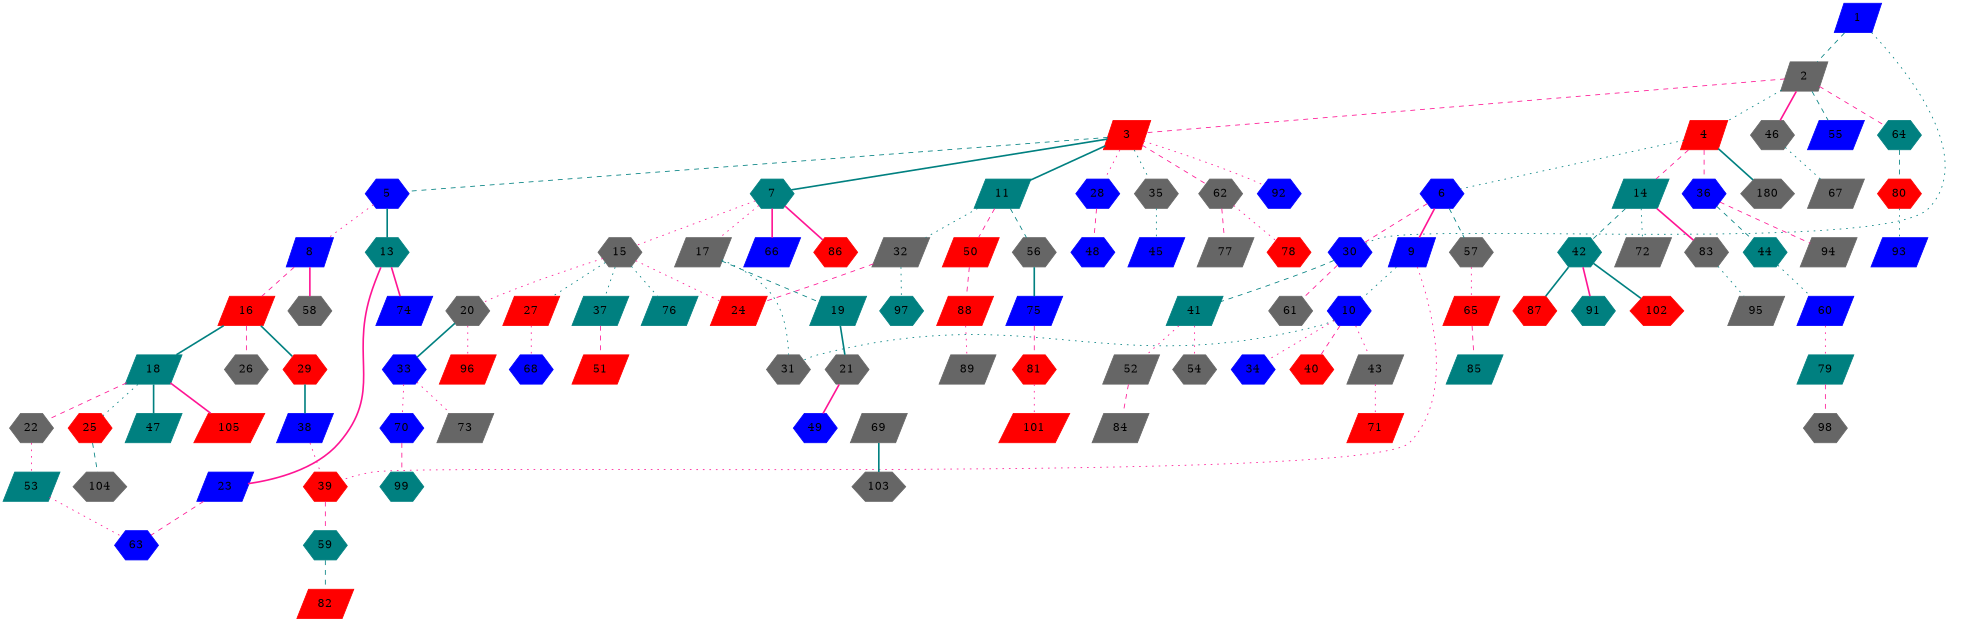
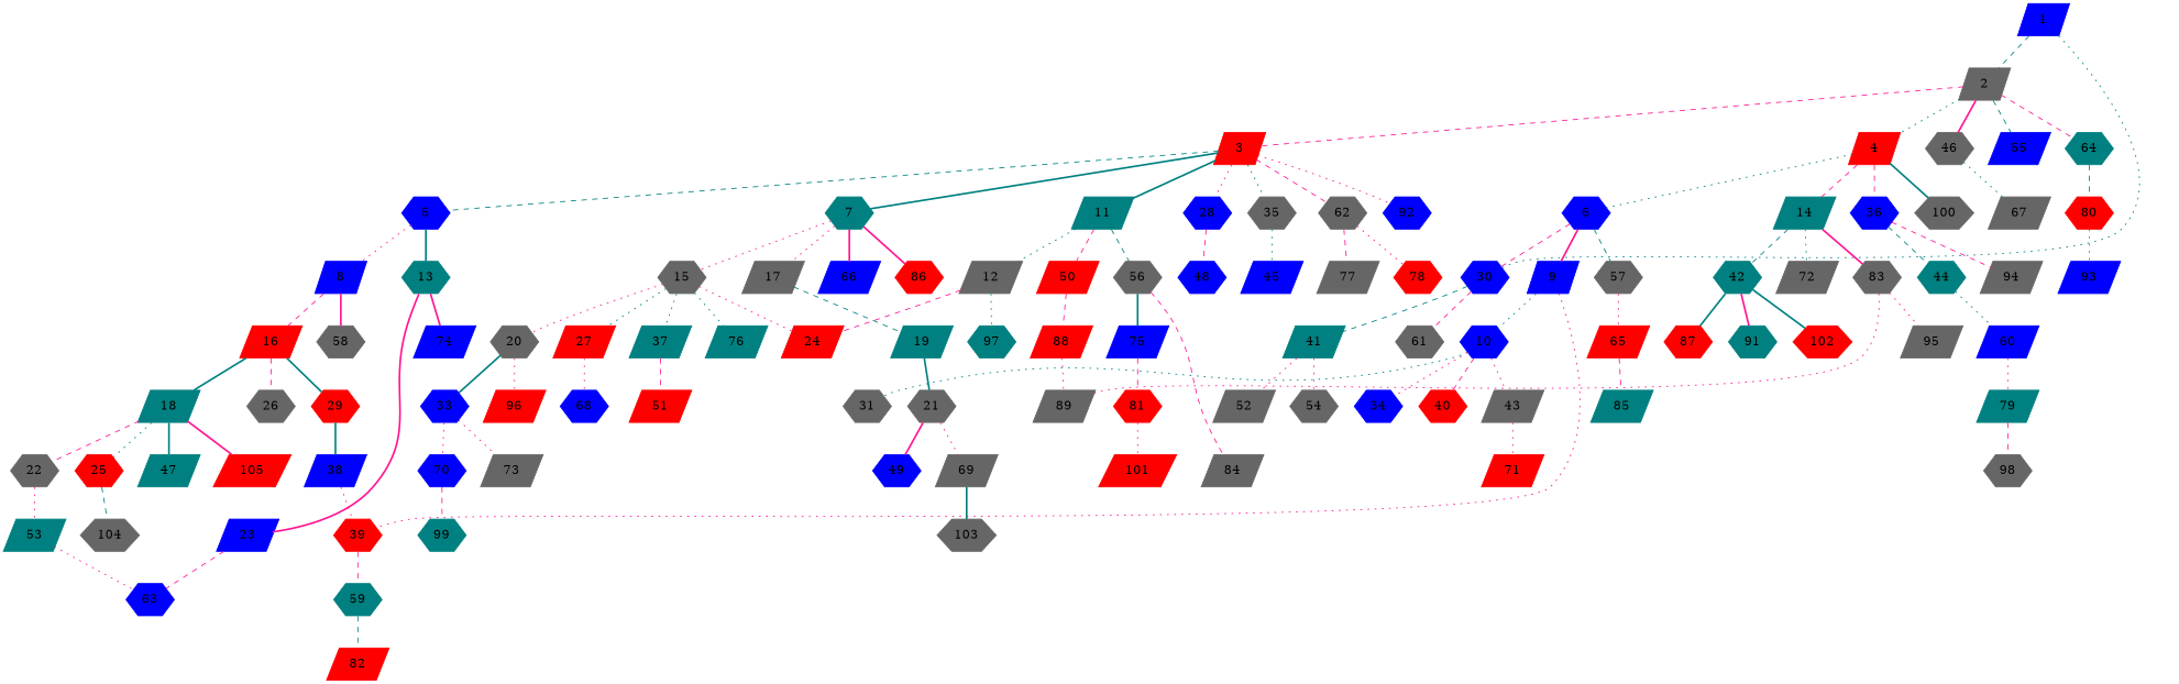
  graph {
    node [color=gray40 shape=hexagon style=filled]
    edge [color=deeppink style=dotted]
    1 [color=blue shape=parallelogram]
    2 [shape=parallelogram]
    30 [color=blue]
    3 [color=red shape=parallelogram]
    4 [color=red shape=parallelogram]
    46
    55 [color=blue shape=parallelogram]
    64 [color=teal]
    41 [color=teal shape=parallelogram]
    61
    5 [color=blue]
    7 [color=teal]
    11 [color=teal shape=parallelogram]
    28 [color=blue]
    35
    62
    92 [color=blue]
    6 [color=blue]
    14 [color=teal shape=parallelogram]
    36 [color=blue]
-   100 [label=180]
+   100
    67 [shape=parallelogram]
    80 [color=red]
    8 [color=blue shape=parallelogram]
    13 [color=teal]
    15
    17 [shape=parallelogram]
    66 [color=blue shape=parallelogram]
    86 [color=red]
-   12 [shape=parallelogram label=32]
+   12 [shape=parallelogram]
    50 [color=red shape=parallelogram]
    56
    48 [color=blue]
    45 [color=blue shape=parallelogram]
    77 [shape=parallelogram]
    78 [color=red]
    9 [color=blue shape=parallelogram]
    57
    42 [color=teal]
    72 [shape=parallelogram]
    83
    44 [color=teal]
    94 [shape=parallelogram]
    16 [color=red shape=parallelogram]
    58
    23 [color=blue shape=parallelogram]
    74 [color=blue shape=parallelogram]
    10 [color=blue]
    39 [color=red]
    65 [color=red shape=parallelogram]
    24 [color=red shape=parallelogram]
    20
    27 [color=red shape=parallelogram]
    37 [color=teal shape=parallelogram]
    76 [color=teal shape=parallelogram]
    31
    19 [color=teal shape=parallelogram]
    18 [color=teal shape=parallelogram]
    26
    29 [color=red]
    34 [color=blue]
    40 [color=red]
    43 [shape=parallelogram]
    59 [color=teal]
    71 [color=red shape=parallelogram]
    97 [color=teal]
    88 [color=red shape=parallelogram]
    75 [color=blue shape=parallelogram]
    63 [color=blue]
    87 [color=red]
    91 [color=teal]
    102 [color=red]
    89 [shape=parallelogram]
    95 [shape=parallelogram]
    33 [color=blue]
    96 [color=red shape=parallelogram]
    68 [color=blue]
    51 [color=red shape=parallelogram]
    22
    25 [color=red]
    47 [color=teal shape=parallelogram]
    105 [color=red shape=parallelogram]
    38 [color=blue shape=parallelogram]
    21
    53 [color=teal shape=parallelogram]
    104
    49 [color=blue]
    69 [shape=parallelogram]
    70 [color=blue]
    73 [shape=parallelogram]
    103
    52 [shape=parallelogram]
    54
    99 [color=teal]
    60 [color=blue shape=parallelogram]
    82 [color=red shape=parallelogram]
    84 [shape=parallelogram]
    79 [color=teal shape=parallelogram]
    81 [color=red]
    85 [color=teal shape=parallelogram]
    98
    93 [color=blue shape=parallelogram]
    101 [color=red shape=parallelogram]
    1 -- 2 [color=teal style=dashed]
    1 -- 30 [color=teal]
    2 -- 3 [style=dashed]
    2 -- 4 [color=teal]
    2 -- 46 [style=bold]
    2 -- 55 [color=teal style=dashed]
    2 -- 64 [style=dashed]
    30 -- 41 [color=teal style=dashed]
    30 -- 61 [style=dashed]
    3 -- 5 [color=teal style=dashed]
    3 -- 7 [color=teal style=bold]
    3 -- 11 [color=teal style=bold]
    3 -- 28
    3 -- 35 [color=teal]
    3 -- 62 [style=dashed]
    3 -- 92
    4 -- 6 [color=teal]
    4 -- 14 [style=dashed]
    4 -- 36 [style=dashed]
    4 -- 100 [color=teal style=bold]
    46 -- 67 [color=teal]
    64 -- 80 [color=teal style=dashed]
    41 -- 52
    41 -- 54
    5 -- 8
    5 -- 13 [color=teal style=bold]
    7 -- 15
    7 -- 17
    7 -- 66 [style=bold]
    7 -- 86 [style=bold]
    11 -- 12 [color=teal]
    11 -- 50 [style=dashed]
    11 -- 56 [color=teal style=dashed]
    28 -- 48 [style=dashed]
    35 -- 45 [color=teal]
    62 -- 77 [style=dashed]
    62 -- 78
    6 -- 30 [style=dashed]
    6 -- 9 [style=bold]
    6 -- 57 [color=teal style=dashed]
    14 -- 42 [color=teal style=dashed]
    14 -- 72 [color=teal]
    14 -- 83 [style=bold]
    36 -- 44 [color=teal style=dashed]
    36 -- 94 [style=dashed]
    80 -- 93 [color=teal]
    8 -- 16 [style=dashed]
    8 -- 58 [style=bold]
    13 -- 23 [style=bold]
    13 -- 74 [style=bold]
    15 -- 24
    15 -- 20
    15 -- 27 [color=teal]
    15 -- 37 [color=teal]
    15 -- 76 [color=teal]
-   17 -- 31 [color=teal]
    17 -- 19 [color=teal style=dashed]
    12 -- 24 [style=dashed]
    12 -- 97 [color=teal]
    50 -- 88 [style=dashed]
    56 -- 75 [color=teal style=bold]
    9 -- 10 [color=teal]
    9 -- 39
    57 -- 65
    42 -- 87 [color=teal style=bold]
    42 -- 91 [style=bold]
    42 -- 102 [color=teal style=bold]
-   83 -- 95 [color=teal]
+   83 -- 89
+   83 -- 95
    44 -- 60 [color=teal]
    16 -- 18 [color=teal style=bold]
    16 -- 26 [style=dashed]
    16 -- 29 [color=teal style=bold]
    23 -- 63 [style=dashed]
    10 -- 31 [color=teal]
    10 -- 34
    10 -- 40 [style=dashed]
    10 -- 43
    39 -- 59 [style=dashed]
    65 -- 85 [style=dashed]
    20 -- 33 [color=teal style=bold]
    20 -- 96
    27 -- 68
    37 -- 51 [style=dashed]
    19 -- 21 [color=teal style=bold]
    18 -- 22 [style=dashed]
    18 -- 25 [color=teal]
    18 -- 47 [color=teal style=bold]
    18 -- 105 [style=bold]
    29 -- 38 [color=teal style=bold]
    43 -- 71
    59 -- 82 [color=teal style=dashed]
    88 -- 89
    75 -- 81 [style=dashed]
    33 -- 70
    33 -- 73
    22 -- 53
    25 -- 104 [color=teal style=dashed]
    38 -- 39
    21 -- 49 [style=bold]
+   21 -- 69
    53 -- 63
    69 -- 103 [color=teal style=bold]
    70 -- 99 [style=dashed]
-   52 -- 84 [style=dashed]
+   56 -- 84 [style=dashed]
    60 -- 79
    79 -- 98 [style=dashed]
    81 -- 101
  }
